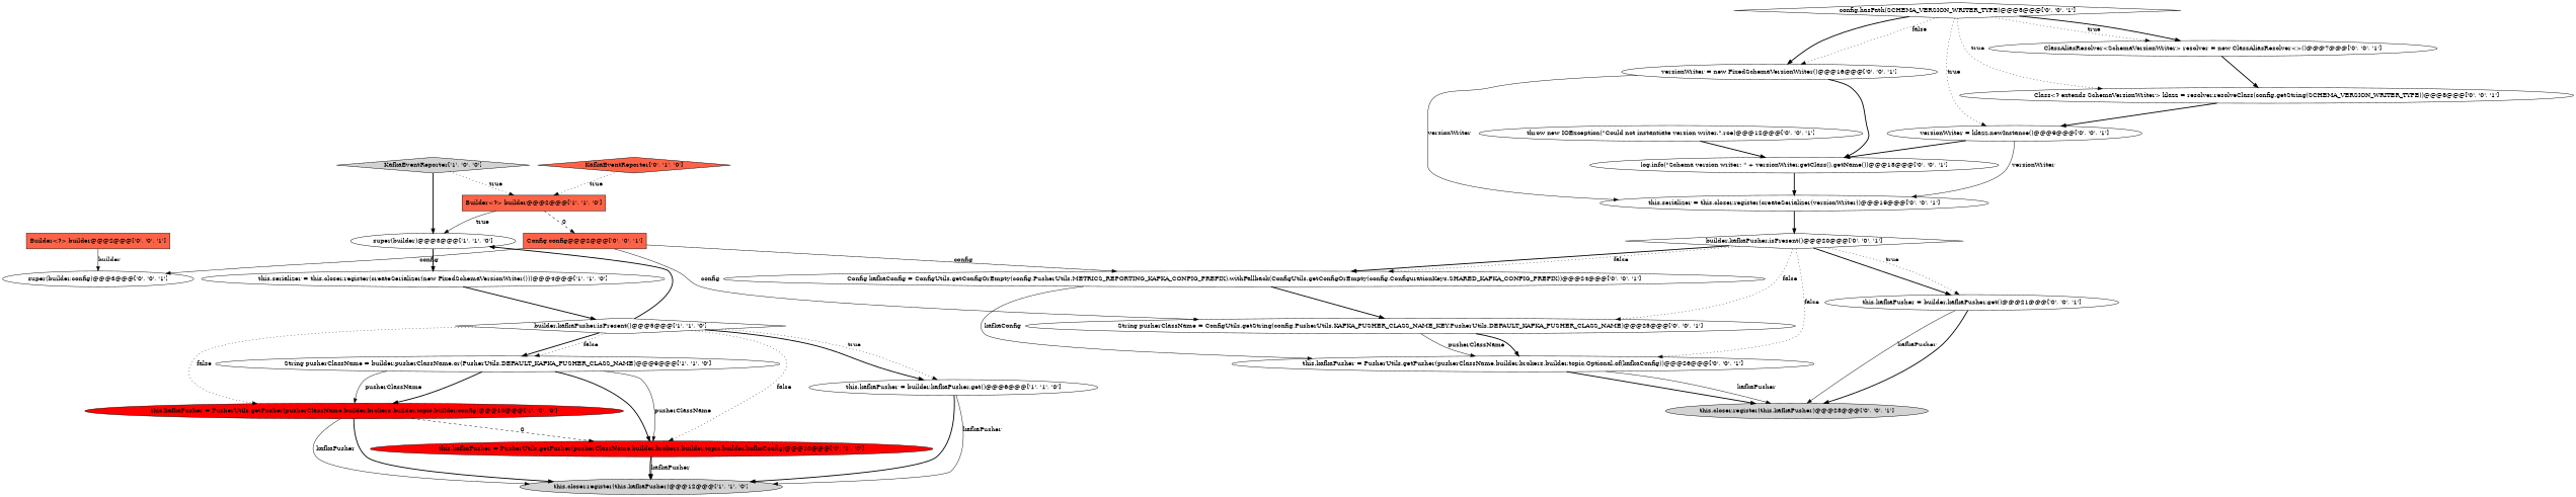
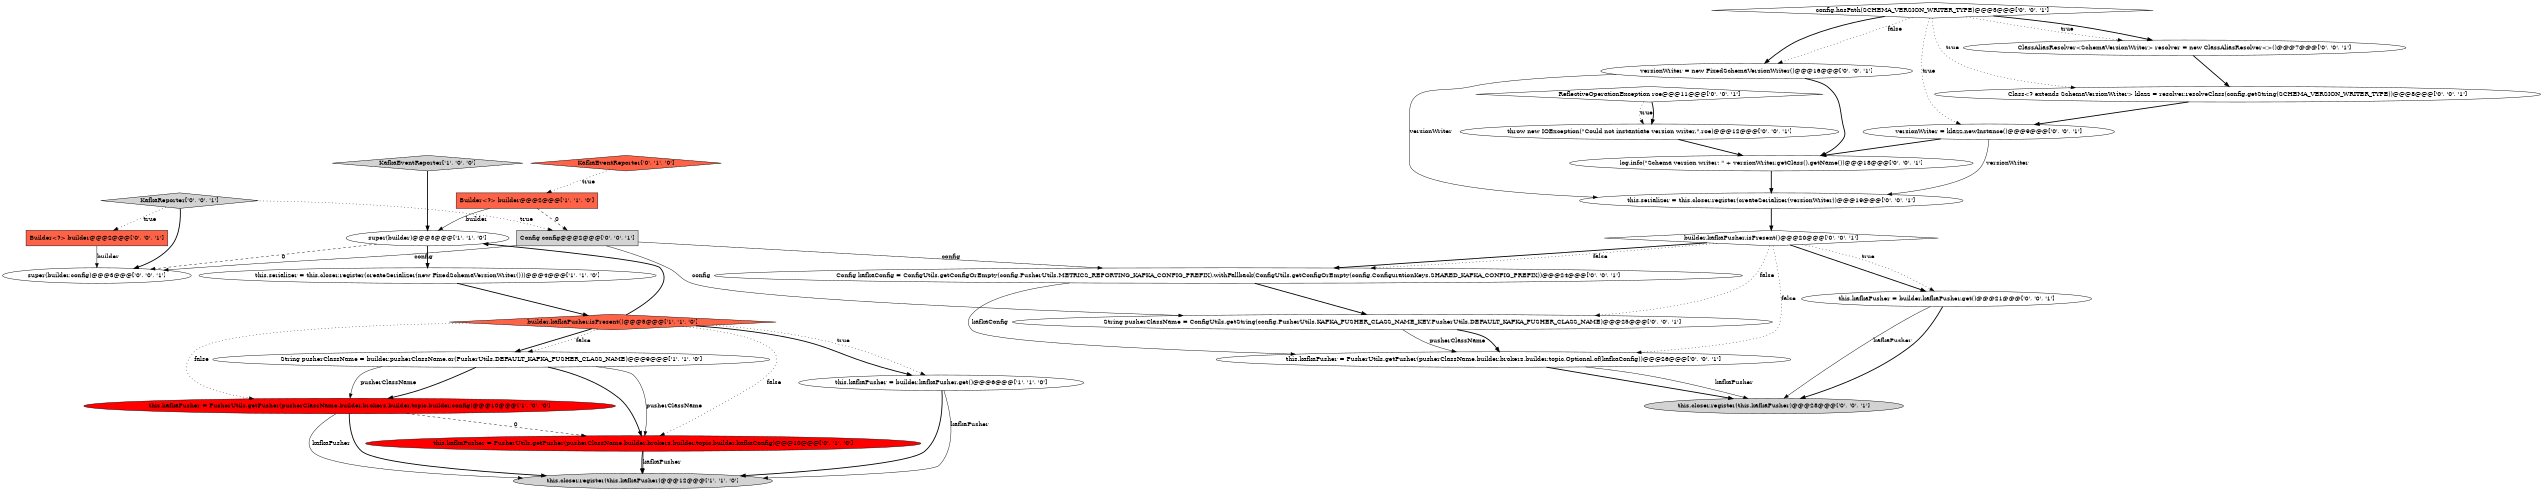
  digraph {
    node [fillcolor=white shape=ellipse style=filled]
    edge [style=bold]
    n1 [label="super(builder,config)@@@3@@@['0', '0', '1']"]
-   n3 [fillcolor=tomato label="Config config@@@2@@@['0', '0', '1']" shape=box]
+   n2 [fillcolor=lightgray label="KafkaReporter['0', '0', '1']" shape=diamond]
+   n3 [fillcolor=lightgray label="Config config@@@2@@@['0', '0', '1']" shape=box]
    n4 [fillcolor=tomato label="Builder<?> builder@@@2@@@['0', '0', '1']" shape=box]
    n5 [label="Config kafkaConfig = ConfigUtils.getConfigOrEmpty(config,PusherUtils.METRICS_REPORTING_KAFKA_CONFIG_PREFIX).withFallback(ConfigUtils.getConfigOrEmpty(config,ConfigurationKeys.SHARED_KAFKA_CONFIG_PREFIX))@@@24@@@['0', '0', '1']"]
    n6 [label="String pusherClassName = ConfigUtils.getString(config,PusherUtils.KAFKA_PUSHER_CLASS_NAME_KEY,PusherUtils.DEFAULT_KAFKA_PUSHER_CLASS_NAME)@@@25@@@['0', '0', '1']"]
    n7 [label="this.kafkaPusher = PusherUtils.getPusher(pusherClassName,builder.brokers,builder.topic,Optional.of(kafkaConfig))@@@26@@@['0', '0', '1']"]
    n8 [fillcolor=lightgray label="this.closer.register(this.kafkaPusher)@@@28@@@['0', '0', '1']"]
    n9 [label="builder.kafkaPusher.isPresent()@@@20@@@['0', '0', '1']" shape=diamond]
    n10 [label="this.kafkaPusher = builder.kafkaPusher.get()@@@21@@@['0', '0', '1']"]
    n11 [fillcolor=red label="this.kafkaPusher = PusherUtils.getPusher(pusherClassName,builder.brokers,builder.topic,builder.kafkaConfig)@@@10@@@['0', '1', '0']"]
    n12 [fillcolor=lightgray label="this.closer.register(this.kafkaPusher)@@@12@@@['1', '1', '0']"]
    n13 [label="super(builder)@@@3@@@['1', '1', '0']"]
    n14 [label="this.serializer = this.closer.register(createSerializer(new FixedSchemaVersionWriter()))@@@4@@@['1', '1', '0']"]
-   n15 [label="builder.kafkaPusher.isPresent()@@@5@@@['1', '1', '0']" shape=diamond]
+   n15 [fillcolor=tomato label="builder.kafkaPusher.isPresent()@@@5@@@['1', '1', '0']" shape=diamond]
    n16 [label="throw new IOException(\"Could not instantiate version writer.\",roe)@@@12@@@['0', '0', '1']"]
    n17 [label="log.info(\"Schema version writer: \" + versionWriter.getClass().getName())@@@18@@@['0', '0', '1']"]
    n18 [label="this.serializer = this.closer.register(createSerializer(versionWriter))@@@19@@@['0', '0', '1']"]
    n19 [label="config.hasPath(SCHEMA_VERSION_WRITER_TYPE)@@@5@@@['0', '0', '1']" shape=diamond]
    n20 [label="Class<? extends SchemaVersionWriter> klazz = resolver.resolveClass(config.getString(SCHEMA_VERSION_WRITER_TYPE))@@@8@@@['0', '0', '1']"]
    n21 [label="ClassAliasResolver<SchemaVersionWriter> resolver = new ClassAliasResolver<>()@@@7@@@['0', '0', '1']"]
    n22 [label="versionWriter = klazz.newInstance()@@@9@@@['0', '0', '1']"]
    n23 [label="versionWriter = new FixedSchemaVersionWriter()@@@16@@@['0', '0', '1']"]
    n24 [fillcolor=lightgray label="KafkaEventReporter['1', '0', '0']" shape=diamond]
    n25 [fillcolor=tomato label="Builder<?> builder@@@2@@@['1', '1', '0']" shape=box]
+   n26 [label="ReflectiveOperationException roe@@@11@@@['0', '0', '1']" shape=diamond]
    n27 [fillcolor=red label="this.kafkaPusher = PusherUtils.getPusher(pusherClassName,builder.brokers,builder.topic,builder.config)@@@10@@@['1', '0', '0']"]
    n28 [label="this.kafkaPusher = builder.kafkaPusher.get()@@@6@@@['1', '1', '0']"]
    n29 [label="String pusherClassName = builder.pusherClassName.or(PusherUtils.DEFAULT_KAFKA_PUSHER_CLASS_NAME)@@@9@@@['1', '1', '0']"]
    n30 [fillcolor=tomato label="KafkaEventReporter['0', '1', '0']" shape=diamond]
+   n2 -> n1
+   n2 -> n3 [label=true style=dotted]
+   n2 -> n4 [label=true style=dotted]
    n3 -> n1 [label=config style=solid]
    n3 -> n5 [label=config style=solid]
    n3 -> n6 [label=config style=solid]
    n4 -> n1 [label=builder style=solid]
    n5 -> n6
    n5 -> n7 [label=kafkaConfig style=solid]
    n6 -> n7 [label=pusherClassName style=solid]
    n6 -> n7
    n7 -> n8
    n7 -> n8 [label=kafkaPusher style=solid]
    n9 -> n5
    n9 -> n5 [label=false style=dotted]
    n9 -> n6 [label=false style=dotted]
    n9 -> n7 [label=false style=dotted]
    n9 -> n10
    n9 -> n10 [label=true style=dotted]
    n10 -> n8 [label=kafkaPusher style=solid]
    n10 -> n8
    n11 -> n12 [label=kafkaPusher style=solid]
    n11 -> n12
+   n13 -> n1 [label=0 style=dashed]
    n13 -> n14
    n14 -> n15
    n15 -> n11 [label=false style=dotted]
    n15 -> n13
    n15 -> n27 [label=false style=dotted]
    n15 -> n28
    n15 -> n28 [label=true style=dotted]
    n15 -> n29
    n15 -> n29 [label=false style=dotted]
    n16 -> n17
    n17 -> n18
    n18 -> n9
    n19 -> n20 [label=true style=dotted]
    n19 -> n21
    n19 -> n21 [label=true style=dotted]
    n19 -> n22 [label=true style=dotted]
    n19 -> n23 [label=false style=dotted]
    n19 -> n23
    n20 -> n22
    n21 -> n20
    n22 -> n17
    n22 -> n18 [label=versionWriter style=solid]
    n23 -> n17
    n23 -> n18 [label=versionWriter style=solid]
    n24 -> n13
-   n24 -> n25 [label=true style=dotted]
    n25 -> n3 [label=0 style=dashed]
-   n25 -> n13 [label=true style=solid]
+   n25 -> n13 [label=builder style=solid]
+   n26 -> n16 [label=true style=dotted]
+   n26 -> n16
    n27 -> n11 [label=0 style=dashed]
    n27 -> n12
    n27 -> n12 [label=kafkaPusher style=solid]
    n28 -> n12 [label=kafkaPusher style=solid]
    n28 -> n12
    n29 -> n11 [label=pusherClassName style=solid]
    n29 -> n11
    n29 -> n27
    n29 -> n27 [label=pusherClassName style=solid]
    n30 -> n25 [label=true style=dotted]
  }
